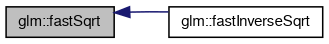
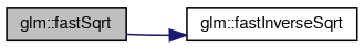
  digraph {
    rankdir=LR
    node [color=black fontname=FreeSans fontsize=10 shape=record]
    n1 [fillcolor=grey75 fontcolor=black height=0.2 label="glm::fastSqrt" style=filled width=0.4]
    n2 [height=0.2 label="glm::fastInverseSqrt" width=0.4]
-   n2 -> n1 [color=midnightblue fontname=FreeSans fontsize=10 labelfontname=FreeSans labelfontsize=10 style=solid]
+   n1 -> n2 [color=midnightblue fontname=FreeSans fontsize=10 labelfontname=FreeSans labelfontsize=10 style=solid]
  }
